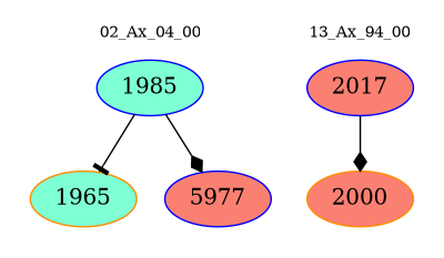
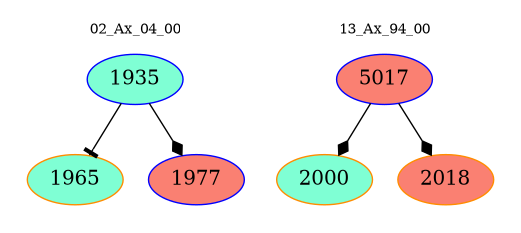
  digraph {
    node [color=blue fillcolor=salmon style=filled]
    edge [arrowhead=diamond color=black]
-   n1 [fillcolor=aquamarine label=1985]
+   n1 [fillcolor=aquamarine label=1935]
    n2 [color=darkorange fillcolor=aquamarine label=1965]
-   n3 [label=5977]
-   n4 [label=2017]
-   n5 [color=darkorange label=2000]
+   n3 [label=1977]
+   n4 [label=5017]
+   n5 [color=darkorange fillcolor=aquamarine label=2000]
+   n6 [color=darkorange label=2018]
    subgraph cluster_1 {
      color=white
      fontsize=10
      label="02_Ax_04_00"
      n1
      n2
      n3
    }
    subgraph cluster_2 {
      color=white
      fontsize=10
      label="13_Ax_94_00"
      n4
      n5
+     n6
    }
    n1 -> n2 [arrowhead=tee]
    n1 -> n3
    n4 -> n5
+   n4 -> n6
  }
